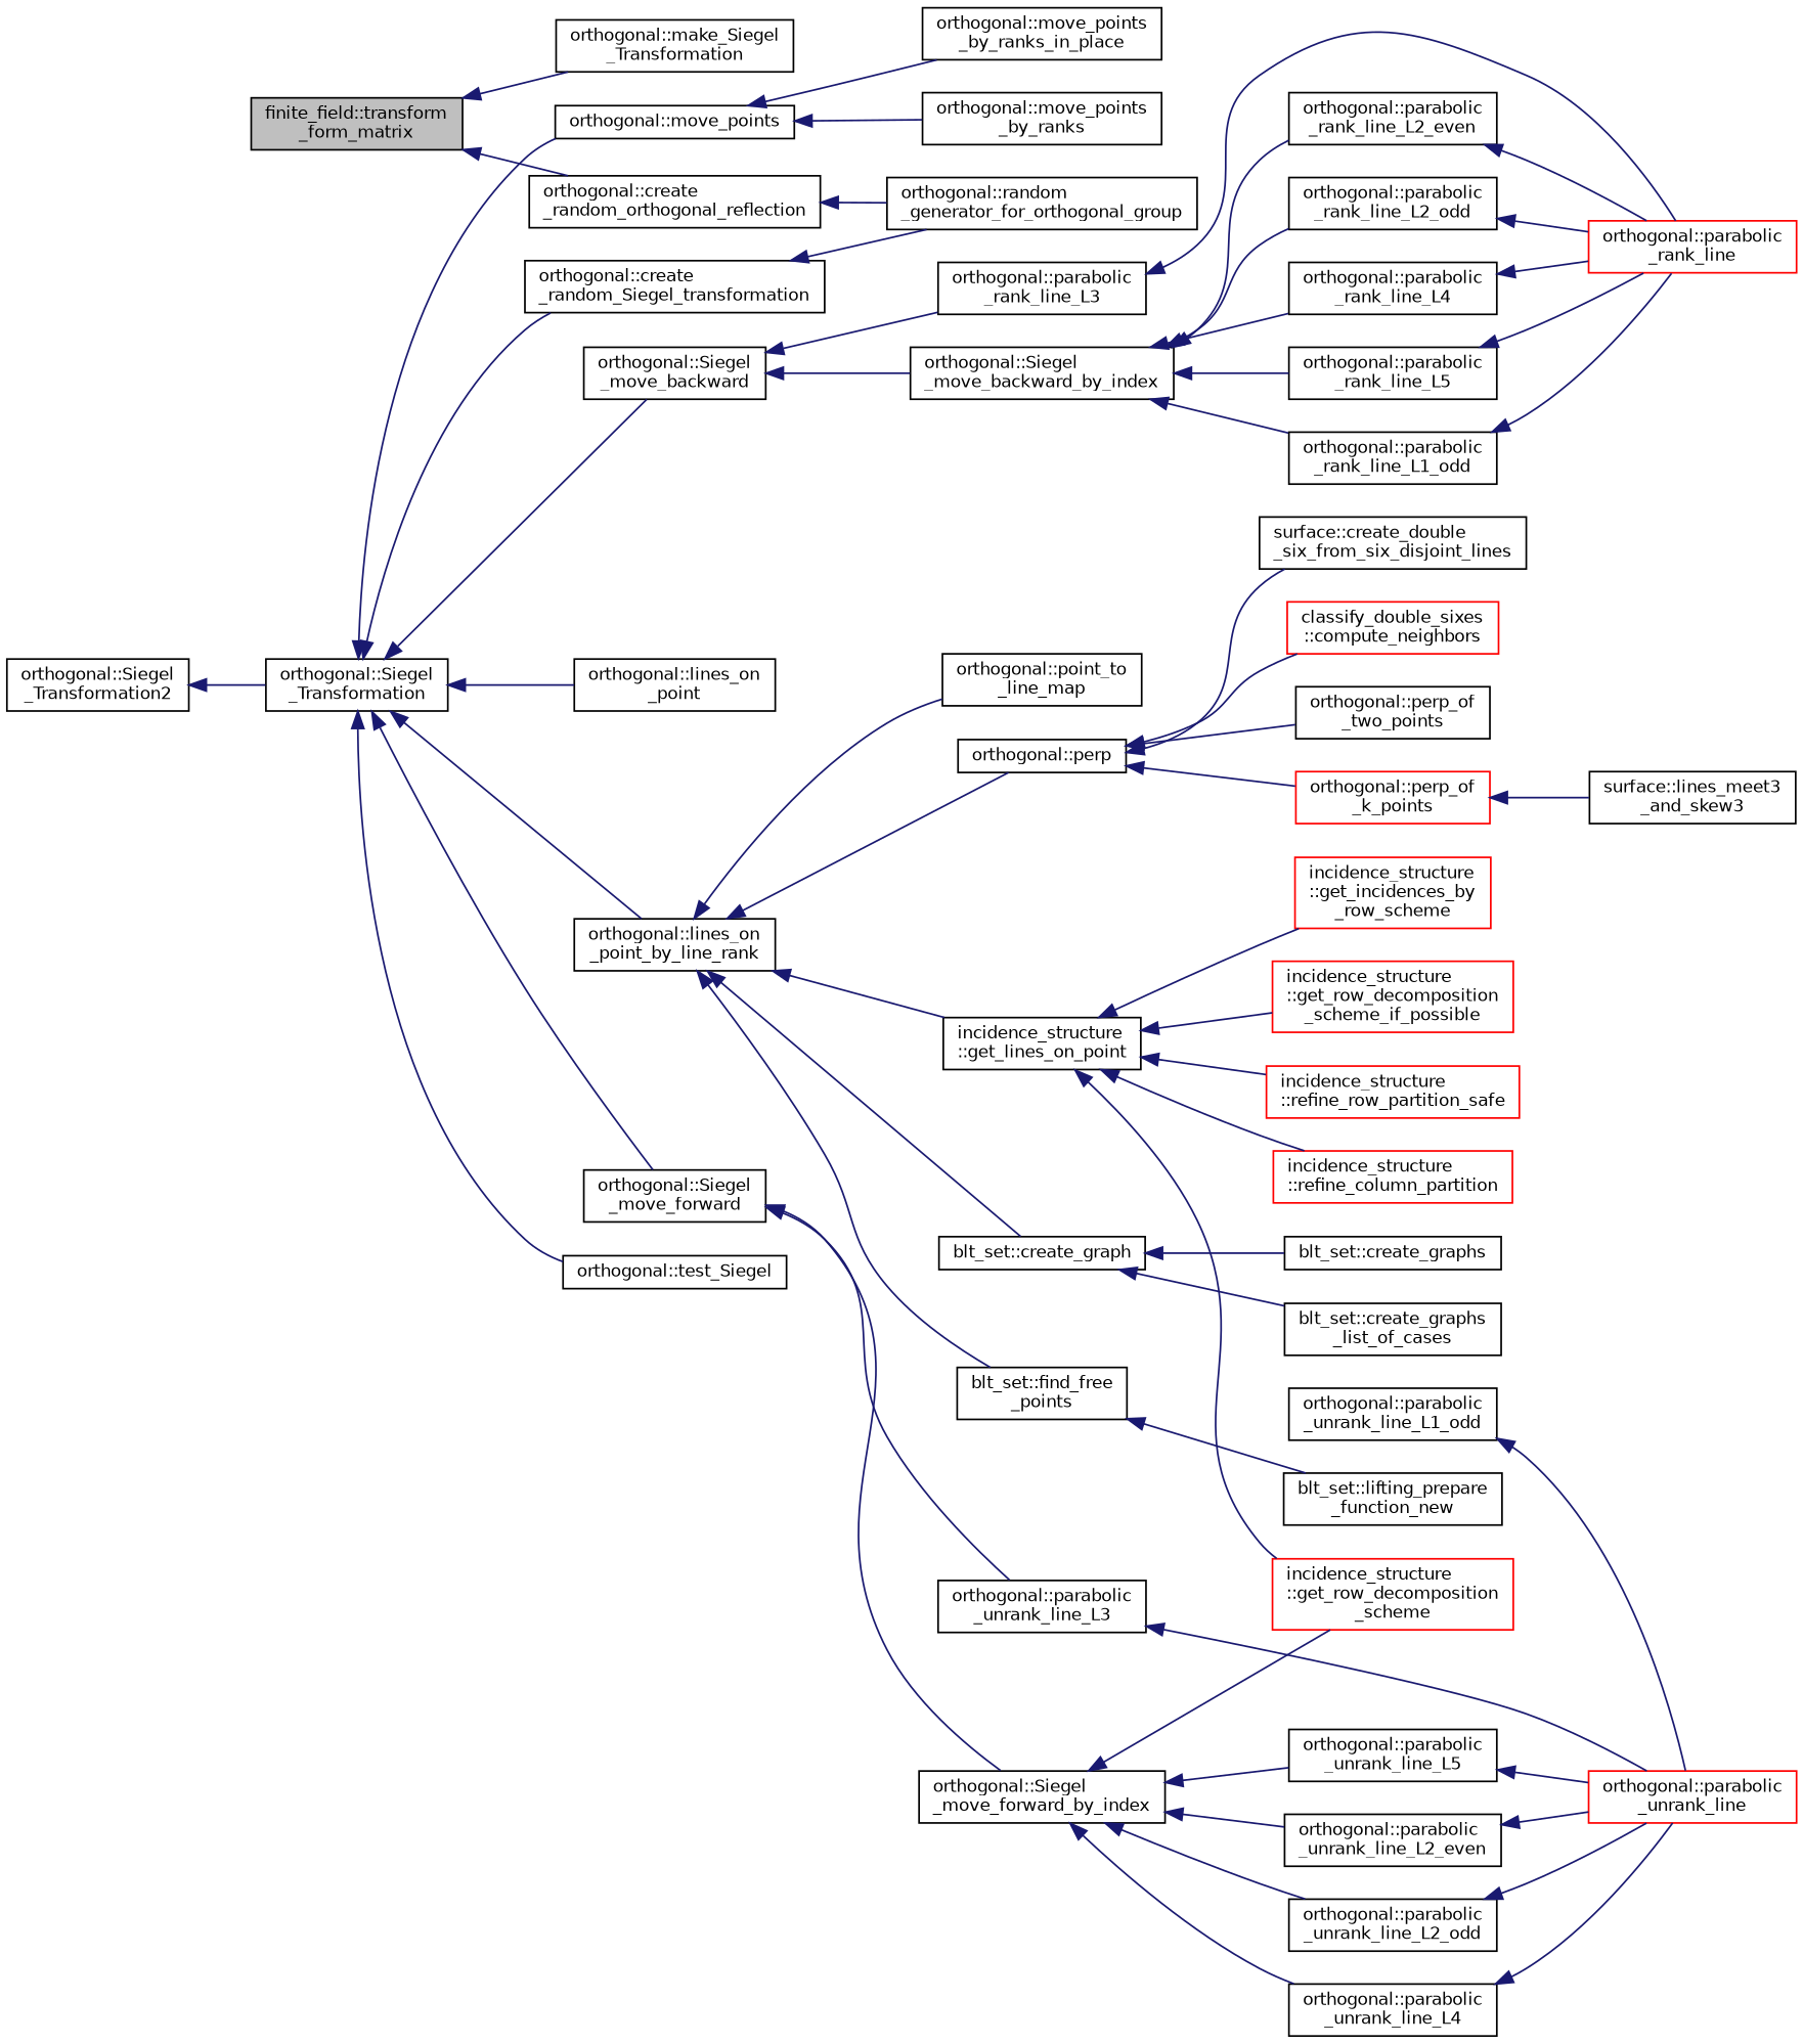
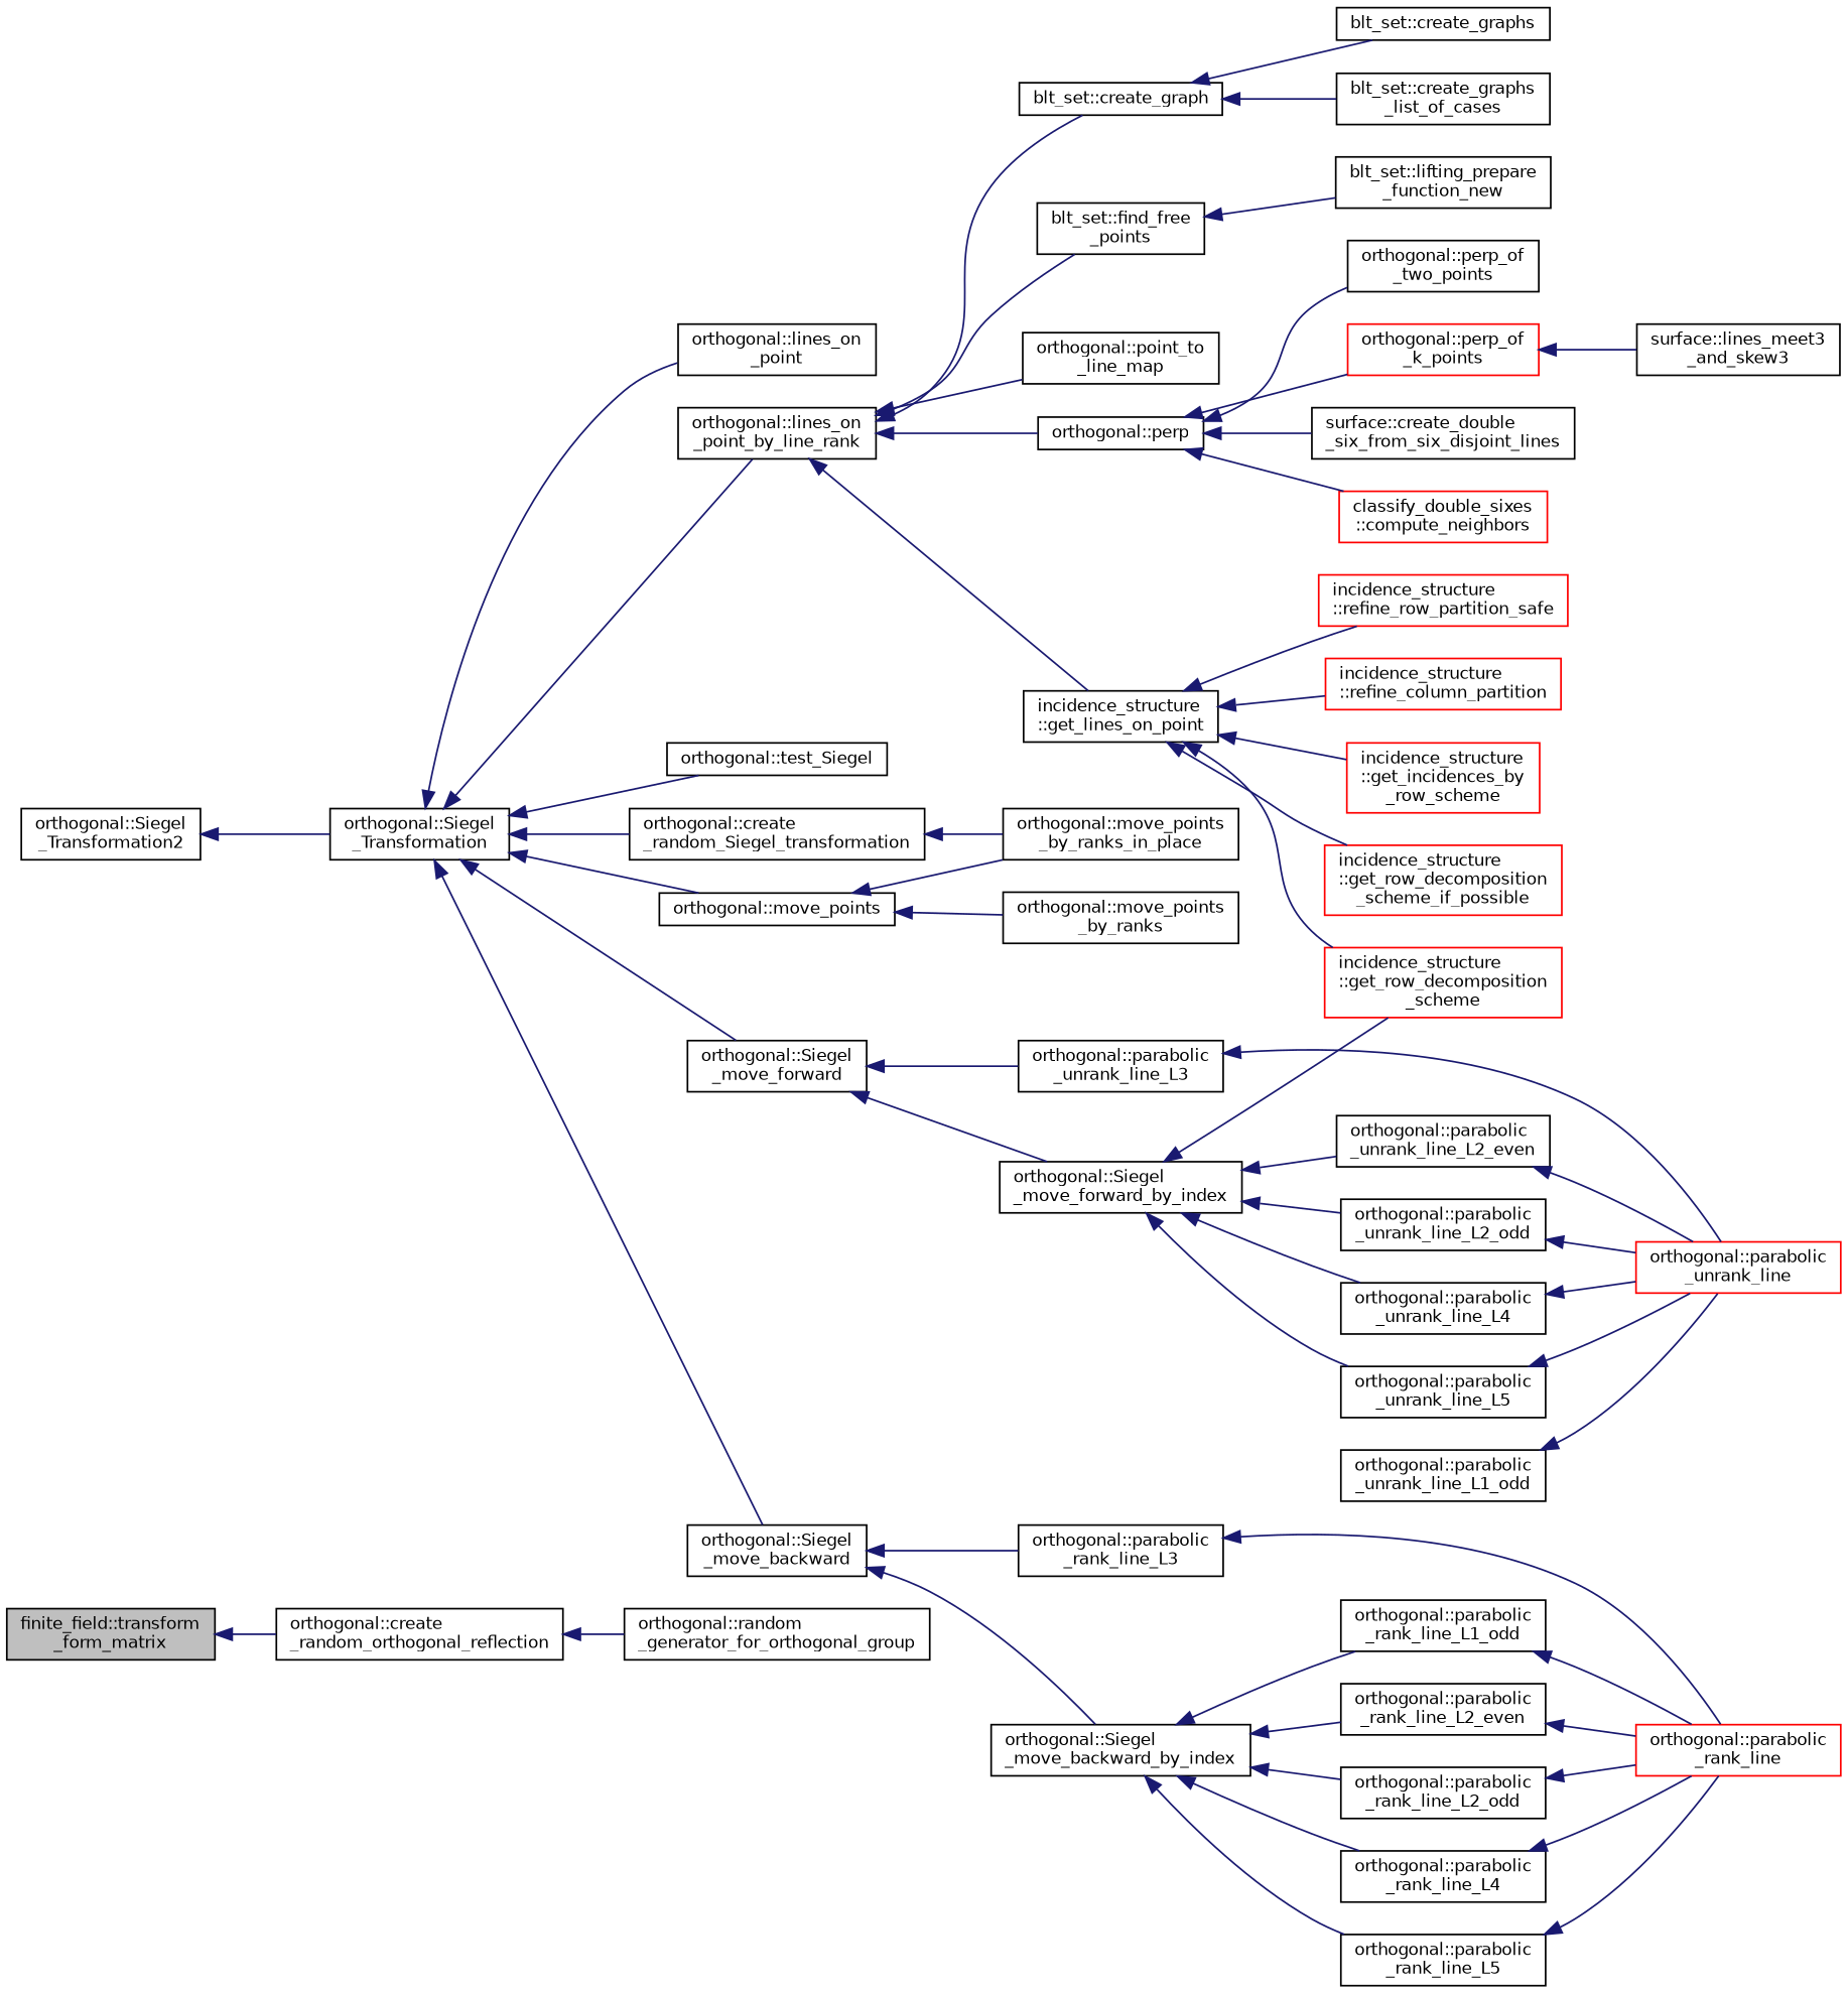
  digraph {
    rankdir=LR
    node [color=black fillcolor=white fontname=Helvetica fontsize=10 shape=record style=filled]
    edge [color=midnightblue dir=back fontname=Helvetica fontsize=10 labelfontname=Helvetica labelfontsize=10 style=solid]
    n1 [fillcolor=grey75 fontcolor=black height=0.2 label="finite_field::transform\l_form_matrix" width=0.4]
    n2 [height=0.2 label="orthogonal::create\l_random_orthogonal_reflection" width=0.4]
-   n3 [height=0.2 label="orthogonal::make_Siegel\l_Transformation" width=0.4]
    n4 [height=0.2 label="orthogonal::random\l_generator_for_orthogonal_group" width=0.4]
    n5 [height=0.2 label="orthogonal::Siegel\l_Transformation2" width=0.4]
    n6 [height=0.2 label="orthogonal::Siegel\l_Transformation" width=0.4]
    n7 [height=0.2 label="orthogonal::lines_on\l_point" width=0.4]
    n8 [height=0.2 label="orthogonal::lines_on\l_point_by_line_rank" width=0.4]
    n9 [height=0.2 label="orthogonal::test_Siegel" width=0.4]
    n10 [height=0.2 label="orthogonal::move_points" width=0.4]
    n11 [height=0.2 label="orthogonal::Siegel\l_move_forward" width=0.4]
    n12 [height=0.2 label="orthogonal::Siegel\l_move_backward" width=0.4]
    n13 [height=0.2 label="orthogonal::create\l_random_Siegel_transformation" width=0.4]
    n14 [height=0.2 label="blt_set::create_graph" width=0.4]
    n15 [height=0.2 label="blt_set::find_free\l_points" width=0.4]
    n16 [height=0.2 label="orthogonal::point_to\l_line_map" width=0.4]
    n17 [height=0.2 label="orthogonal::perp" width=0.4]
    n18 [height=0.2 label="incidence_structure\l::get_lines_on_point" width=0.4]
    n19 [height=0.2 label="orthogonal::move_points\l_by_ranks_in_place" width=0.4]
    n20 [height=0.2 label="orthogonal::move_points\l_by_ranks" width=0.4]
    n21 [height=0.2 label="orthogonal::parabolic\l_unrank_line_L3" width=0.4]
    n22 [height=0.2 label="orthogonal::Siegel\l_move_forward_by_index" width=0.4]
    n23 [height=0.2 label="orthogonal::parabolic\l_rank_line_L3" width=0.4]
    n24 [height=0.2 label="orthogonal::Siegel\l_move_backward_by_index" width=0.4]
    n25 [height=0.2 label="blt_set::create_graphs" width=0.4]
    n26 [height=0.2 label="blt_set::create_graphs\l_list_of_cases" width=0.4]
    n27 [height=0.2 label="blt_set::lifting_prepare\l_function_new" width=0.4]
    n28 [height=0.2 label="orthogonal::perp_of\l_two_points" width=0.4]
    n29 [color=red height=0.2 label="orthogonal::perp_of\l_k_points" width=0.4]
    n30 [height=0.2 label="surface::create_double\l_six_from_six_disjoint_lines" width=0.4]
    n31 [color=red height=0.2 label="classify_double_sixes\l::compute_neighbors" width=0.4]
    n32 [color=red height=0.2 label="incidence_structure\l::refine_row_partition_safe" width=0.4]
    n33 [color=red height=0.2 label="incidence_structure\l::refine_column_partition" width=0.4]
    n34 [color=red height=0.2 label="incidence_structure\l::get_incidences_by\l_row_scheme" width=0.4]
    n35 [color=red height=0.2 label="incidence_structure\l::get_row_decomposition\l_scheme" width=0.4]
    n36 [color=red height=0.2 label="incidence_structure\l::get_row_decomposition\l_scheme_if_possible" width=0.4]
    n37 [height=0.2 label="surface::lines_meet3\l_and_skew3" width=0.4]
    n38 [color=red height=0.2 label="orthogonal::parabolic\l_unrank_line" width=0.4]
    n39 [height=0.2 label="orthogonal::parabolic\l_unrank_line_L2_even" width=0.4]
    n40 [height=0.2 label="orthogonal::parabolic\l_unrank_line_L2_odd" width=0.4]
    n41 [height=0.2 label="orthogonal::parabolic\l_unrank_line_L4" width=0.4]
    n42 [height=0.2 label="orthogonal::parabolic\l_unrank_line_L5" width=0.4]
    n43 [height=0.2 label="orthogonal::parabolic\l_unrank_line_L1_odd" width=0.4]
    n44 [color=red height=0.2 label="orthogonal::parabolic\l_rank_line" width=0.4]
    n45 [height=0.2 label="orthogonal::parabolic\l_rank_line_L1_odd" width=0.4]
    n46 [height=0.2 label="orthogonal::parabolic\l_rank_line_L2_even" width=0.4]
    n47 [height=0.2 label="orthogonal::parabolic\l_rank_line_L2_odd" width=0.4]
    n48 [height=0.2 label="orthogonal::parabolic\l_rank_line_L4" width=0.4]
    n49 [height=0.2 label="orthogonal::parabolic\l_rank_line_L5" width=0.4]
    n1 -> n2
-   n1 -> n3
    n2 -> n4
    n5 -> n6
    n6 -> n7
    n6 -> n8
    n6 -> n9
    n6 -> n10
    n6 -> n11
    n6 -> n12
    n6 -> n13
    n8 -> n14
    n8 -> n15
    n8 -> n16
    n8 -> n17
    n8 -> n18
    n10 -> n19
    n10 -> n20
    n11 -> n21
    n11 -> n22
    n12 -> n23
    n12 -> n24
-   n13 -> n4
+   n13 -> n19
    n14 -> n25
    n14 -> n26
    n15 -> n27
    n17 -> n28
    n17 -> n29
    n17 -> n30
    n17 -> n31
    n18 -> n32
    n18 -> n33
    n18 -> n34
    n18 -> n35
    n18 -> n36
    n21 -> n38
    n22 -> n35
    n22 -> n39
    n22 -> n40
    n22 -> n41
    n22 -> n42
    n23 -> n44
    n24 -> n45
    n24 -> n46
    n24 -> n47
    n24 -> n48
    n24 -> n49
    n29 -> n37
    n39 -> n38
    n40 -> n38
    n41 -> n38
    n42 -> n38
    n43 -> n38
    n45 -> n44
    n46 -> n44
    n47 -> n44
    n48 -> n44
    n49 -> n44
  }
